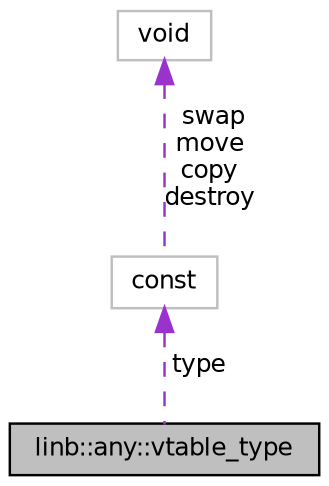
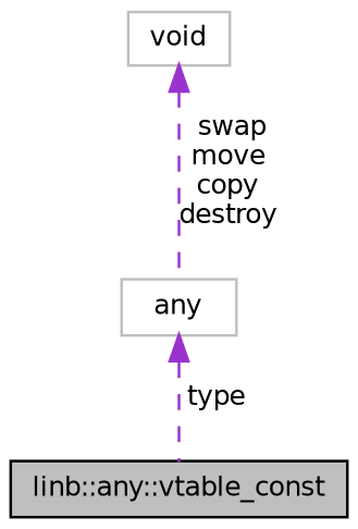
  digraph {
    node [color=grey75 fillcolor=white fontname=Helvetica fontsize=10 shape=record style=filled]
    edge [color=darkorchid3 dir=back fontname=Helvetica fontsize=10 labelfontname=Helvetica labelfontsize=10 style=dashed]
-   n1 [color=black fillcolor=grey75 fontcolor=black height=0.2 label="linb::any::vtable_type" width=0.4]
+   n1 [color=black fillcolor=grey75 fontcolor=black height=0.2 label="linb::any::vtable_const" width=0.4]
    n2 [height=0.2 label=void width=0.4]
-   n3 [height=0.2 label=const width=0.4]
+   n3 [height=0.2 label=any width=0.4]
    n2 -> n3 [label=" swap\nmove\ncopy\ndestroy"]
    n3 -> n1 [label=" type"]
  }
